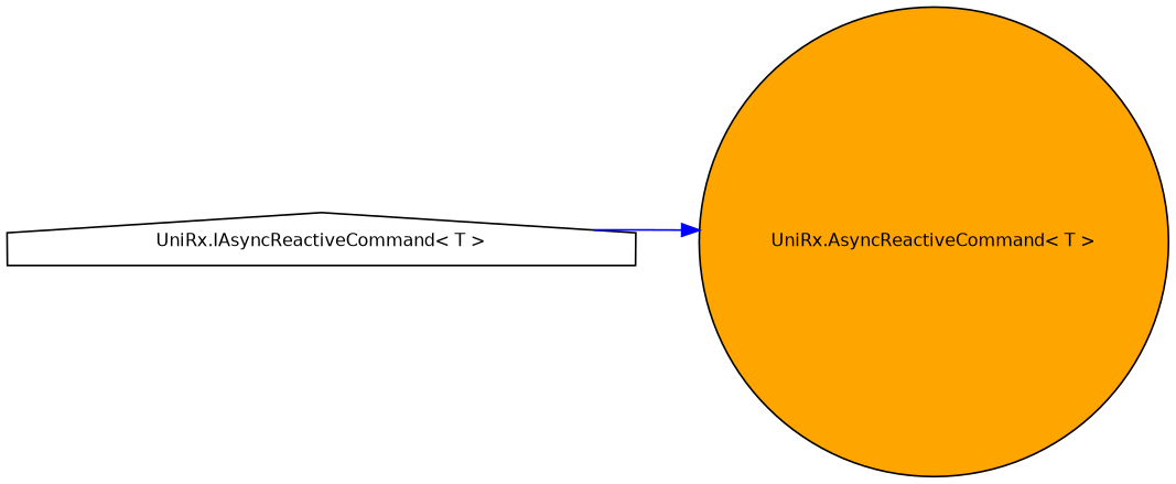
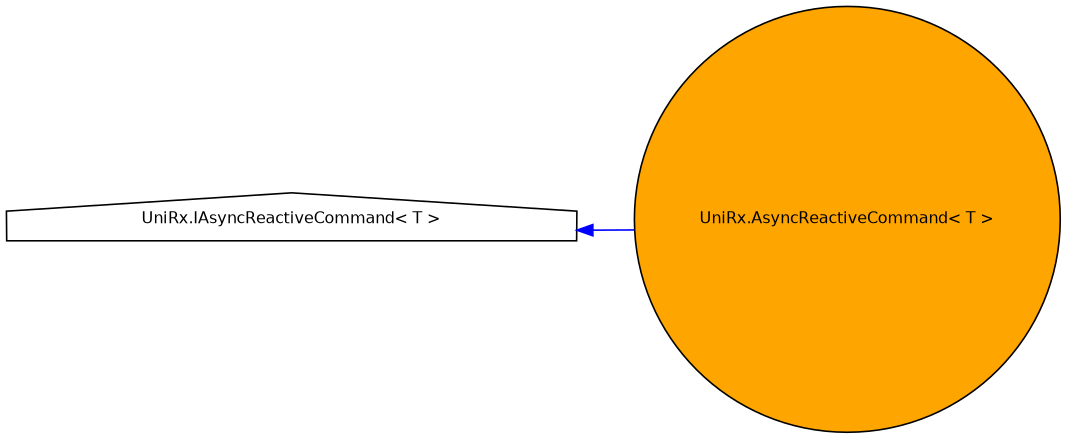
  digraph {
    rankdir=LR
    node [color=black fontname=Helvetica fontsize=10 style=filled]
    n1 [fillcolor=white fontcolor=black height=0.2 label="UniRx.IAsyncReactiveCommand\< T \>" shape=house width=0.4]
    n2 [fillcolor=orange height=0.2 label="UniRx.AsyncReactiveCommand\< T \>" shape=circle width=0.4]
-   n2 -> n1 [color=blue dir=back fontname=Helvetica fontsize=10 labelfontname=Helvetica labelfontsize=10 style=solid]
+   n1 -> n2 [color=blue dir=back fontname=Helvetica fontsize=10 labelfontname=Helvetica labelfontsize=10 style=solid]
  }
